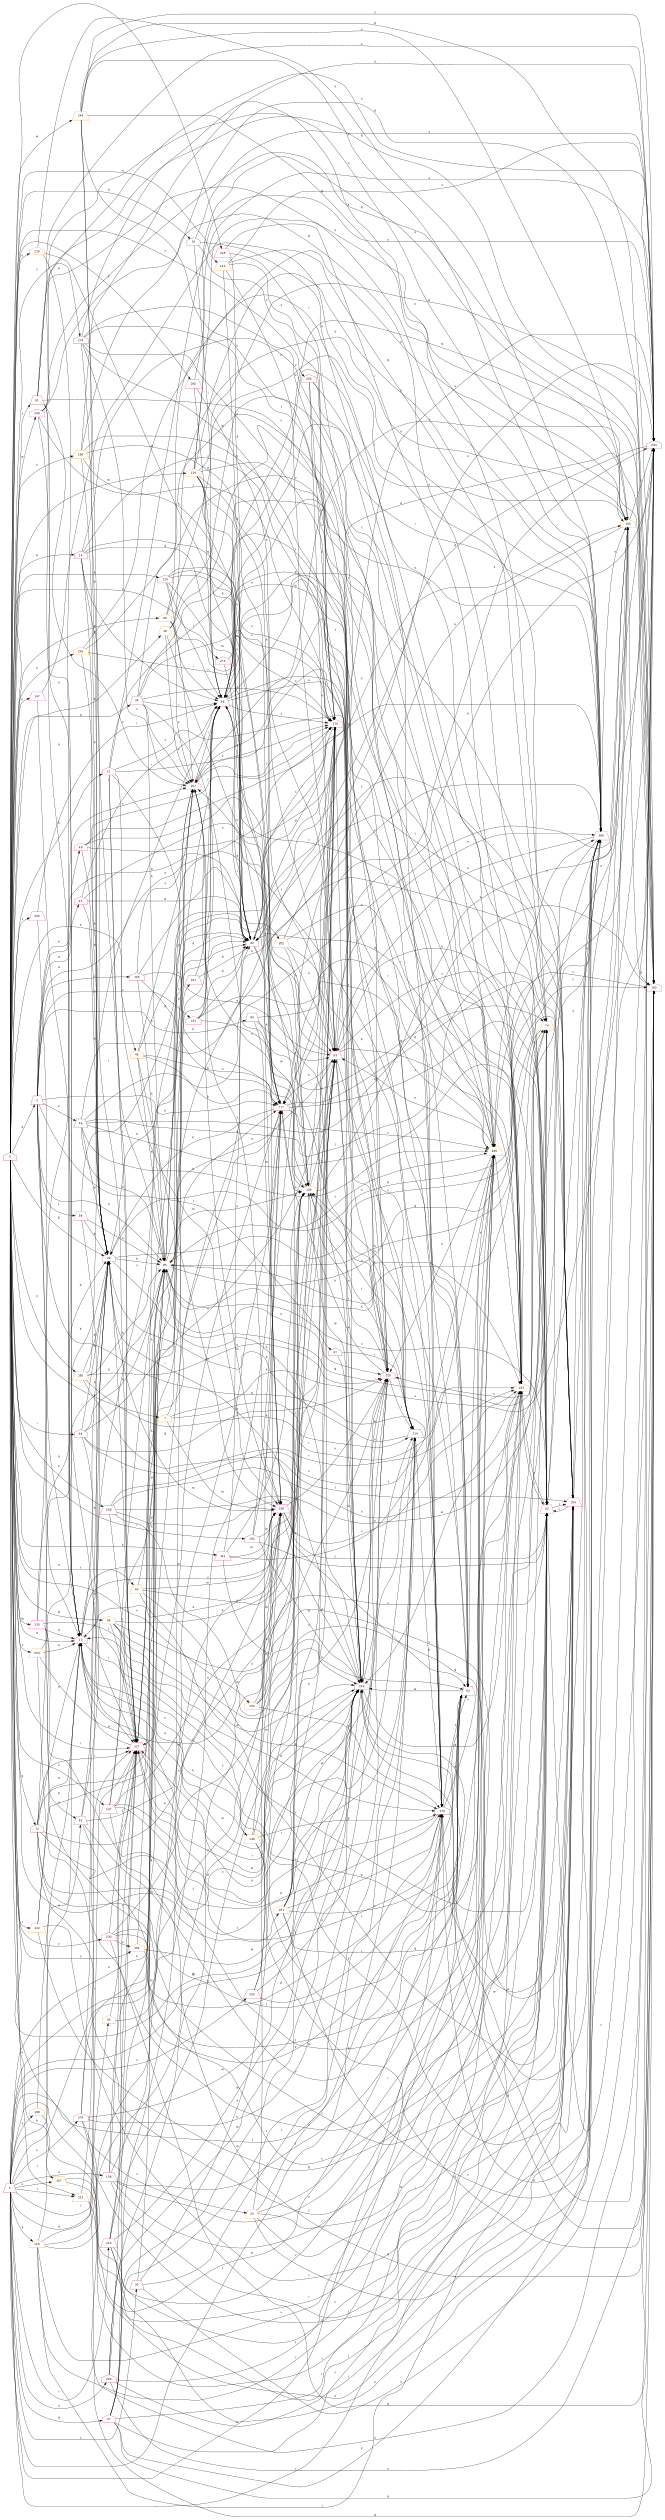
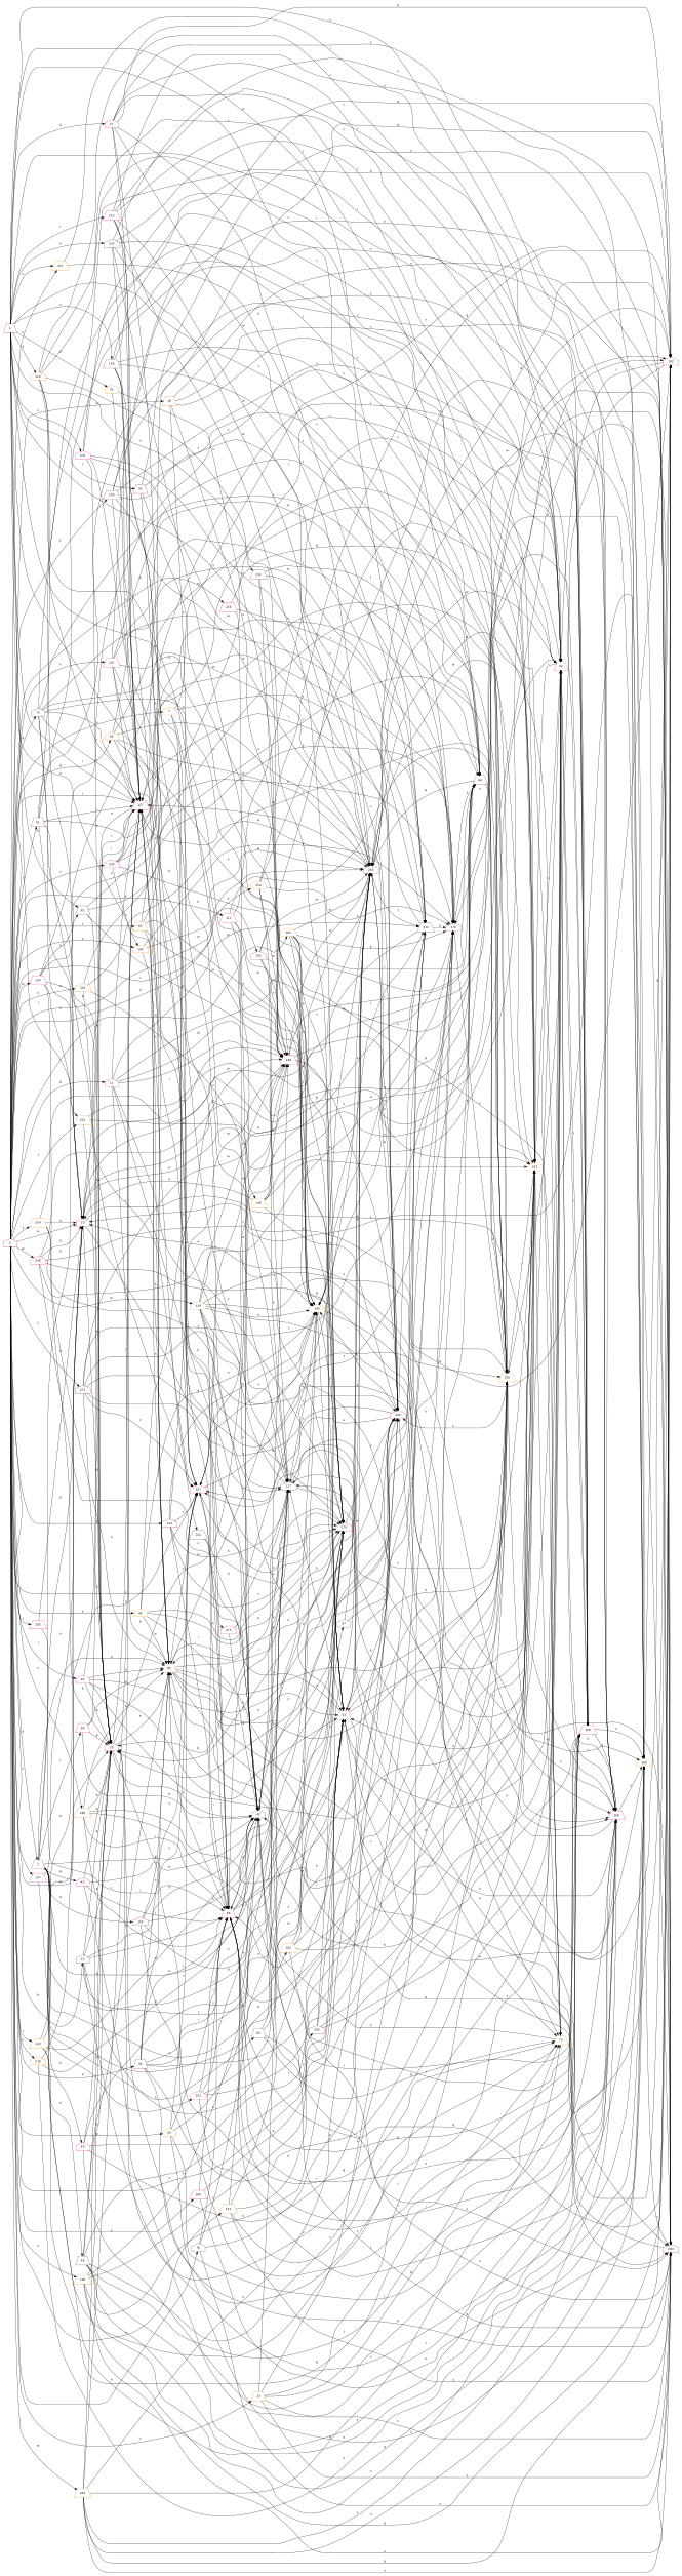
  strict digraph {
    fontname="Liberation Sans"
    rankdir=LR
    node [color=darkorange fontname="Liberation Sans" shape=house]
    edge [fontname="Liberation Sans"]
    0 [color=brown]
    2 [color=brown shape=trapezium]
    7
    10 [color=deeppink]
    11 [color=deeppink]
    14 [color=brown]
    18 [shape=trapezium]
    20 [color=deeppink]
    23 [shape=trapezium]
    34 [color=brown shape=trapezium]
    45
    61 [color=brown shape=trapezium]
    63 [shape=trapezium]
    65
    69
    72 [color=brown]
    78 [color=brown]
    94 [color=deeppink]
    111 [color=deeppink shape=trapezium]
    114 [color=brown]
    122 [shape=trapezium]
    127 [color=deeppink shape=trapezium]
    129
    135 [color=deeppink shape=trapezium]
    141 [shape=trapezium]
    147 [color=deeppink shape=trapezium]
    153
    154
    157 [shape=trapezium]
    181
    192 [color=brown]
    196 [shape=trapezium]
    205 [color=deeppink shape=trapezium]
    212 [shape=trapezium]
    216
    218
    226 [color=deeppink shape=trapezium]
    230 [color=deeppink]
    240 [color=deeppink]
    244 [shape=trapezium]
    246 [color=brown]
    247 [color=deeppink shape=trapezium]
    250 [color=brown]
    254 [shape=trapezium]
    259 [color=brown shape=trapezium]
    260 [color=deeppink shape=trapezium]
    265 [shape=trapezium]
    274 [color=brown]
    275 [color=deeppink]
    82 [color=brown shape=trapezium]
    117 [color=brown]
    170 [color=brown]
    41 [color=deeppink]
    42 [color=brown]
    46 [color=brown shape=trapezium]
    49 [color=deeppink]
    84 [color=brown shape=trapezium]
    85 [shape=trapezium]
    97 [color=brown]
    98 [color=deeppink shape=trapezium]
    103 [color=brown]
    202 [shape=trapezium]
    231 [color=deeppink]
    138 [color=deeppink shape=trapezium]
    214 [color=brown shape=trapezium]
    203 [color=brown]
    257 [color=deeppink]
    268 [color=deeppink shape=trapezium]
    148 [shape=trapezium]
    279 [color=deeppink]
    64 [color=brown shape=trapezium]
    53 [color=deeppink shape=trapezium]
    96 [color=deeppink shape=trapezium]
    235 [shape=trapezium]
    32 [color=deeppink shape=trapezium]
    149
    160
    193
    74 [shape=trapezium]
    106 [color=deeppink shape=trapezium]
    182 [color=deeppink]
    225 [color=deeppink]
    1 [color=brown shape=trapezium]
    30 [color=brown shape=trapezium]
    35
    37 [color=deeppink]
    116
    158 [color=brown shape=trapezium]
-   198
    213 [color=deeppink shape=trapezium]
    221 [color=brown shape=trapezium]
    223 [color=brown]
    255 [color=brown shape=trapezium]
    276 [color=deeppink]
    0 -> 2 [label=a]
    0 -> 7 [label=a]
    0 -> 10 [label=a]
    0 -> 11 [label=b]
    0 -> 14 [label=b]
    0 -> 18 [label=b]
    0 -> 20 [label=b]
    0 -> 23 [label=c]
    0 -> 34 [label=d]
    0 -> 45 [label=e]
    0 -> 61 [label=f]
    0 -> 63 [label=f]
    0 -> 65 [label=g]
    0 -> 69 [label=g]
    0 -> 72 [label=g]
    0 -> 78 [label=h]
    0 -> 94 [label=i]
    0 -> 111 [label=k]
    0 -> 114 [label=k]
    0 -> 122 [label=l]
    0 -> 127 [label=l]
    0 -> 129 [label=m]
    0 -> 135 [label=m]
    0 -> 141 [label=n]
    0 -> 147 [label=n]
    0 -> 153 [label=o]
    0 -> 154 [label=o]
    0 -> 157 [label=o]
    0 -> 181 [label=q]
    0 -> 192 [label=r]
    0 -> 196 [label=s]
    0 -> 205 [label=t]
    0 -> 212 [label=t]
    0 -> 216 [label=u]
    0 -> 218 [label=u]
    0 -> 226 [label=v]
    0 -> 230 [label=v]
    0 -> 240 [label=w]
    0 -> 244 [label=w]
    0 -> 246 [label=w]
    0 -> 247 [label=x]
    0 -> 250 [label=x]
    0 -> 254 [label=x]
    0 -> 259 [label=y]
    0 -> 260 [label=y]
    0 -> 265 [label=y]
    0 -> 274 [label=z]
    0 -> 275 [label=z]
    2 -> 10 [label=a]
    2 -> 82 [label=h]
    2 -> 117 [label=k]
    2 -> 170 [label=p]
    2 -> 41 [label=d]
    2 -> 42 [label=d]
    2 -> 46 [label=e]
    2 -> 49 [label=e]
    2 -> 84 [label=h]
    2 -> 85 [label=h]
    2 -> 97 [label=j]
    2 -> 98 [label=j]
    2 -> 103 [label=j]
    2 -> 202 [label=s]
    2 -> 231 [label=v]
    7 -> 138 [label=m]
    7 -> 214 [label=t]
    7 -> 203 [label=s]
    7 -> 257 [label=x]
    10 -> 20 [label=b]
    10 -> 246 [label=w]
    10 -> 138 [label=m]
    10 -> 268 [label=y]
    10 -> 148 [label=n]
    10 -> 279 [label=z]
    11 -> 127 [label=l]
    11 -> 117 [label=k]
    11 -> 85 [label=h]
    11 -> 138 [label=m]
    11 -> 214 [label=t]
    11 -> 203 [label=s]
    11 -> 279 [label=z]
    11 -> 64 [label=f]
    14 -> 20 [label=b]
    14 -> 127 [label=l]
    14 -> 42 [label=d]
    14 -> 279 [label=z]
    14 -> 53 [label=e]
    14 -> 96 [label=i]
    14 -> 235 [label=v]
    18 -> 257 [label=x]
    18 -> 32 [label=c]
    18 -> 149 [label=n]
    18 -> 160 [label=o]
    18 -> 193 [label=r]
    20 -> 127 [label=l]
    20 -> 42 [label=d]
    20 -> 85 [label=h]
    20 -> 138 [label=m]
    20 -> 203 [label=s]
    20 -> 74 [label=g]
    23 -> 117 [label=k]
    23 -> 170 [label=p]
    23 -> 203 [label=s]
    23 -> 193 [label=r]
    23 -> 74 [label=g]
    23 -> 106 [label=j]
    34 -> 170 [label=p]
    34 -> 85 [label=h]
    34 -> 257 [label=x]
    34 -> 279 [label=z]
    34 -> 96 [label=i]
    34 -> 235 [label=v]
    34 -> 32 [label=c]
    34 -> 149 [label=n]
    45 -> 117 [label=k]
    45 -> 85 [label=h]
    45 -> 138 [label=m]
    45 -> 279 [label=z]
    45 -> 149 [label=n]
    45 -> 182 [label=q]
    61 -> 10 [label=a]
    61 -> 127 [label=l]
    61 -> 203 [label=s]
    61 -> 257 [label=x]
    61 -> 235 [label=v]
    61 -> 160 [label=o]
    61 -> 182 [label=q]
    63 -> 170 [label=p]
    63 -> 85 [label=h]
    63 -> 138 [label=m]
    63 -> 53 [label=e]
    63 -> 106 [label=j]
    65 -> 127 [label=l]
    65 -> 246 [label=w]
    65 -> 170 [label=p]
    65 -> 64 [label=f]
    65 -> 53 [label=e]
    65 -> 225 [label=u]
    69 -> 257 [label=x]
    69 -> 279 [label=z]
    69 -> 96 [label=i]
    69 -> 160 [label=o]
    69 -> 106 [label=j]
    72 -> 10 [label=a]
    72 -> 20 [label=b]
    72 -> 127 [label=l]
    72 -> 246 [label=w]
    72 -> 42 [label=d]
    72 -> 214 [label=t]
    72 -> 64 [label=f]
    72 -> 32 [label=c]
    72 -> 149 [label=n]
    78 -> 170 [label=p]
    78 -> 203 [label=s]
    78 -> 279 [label=z]
    78 -> 96 [label=i]
    94 -> 20 [label=b]
    94 -> 127 [label=l]
    94 -> 85 [label=h]
    94 -> 53 [label=e]
    94 -> 193 [label=r]
    94 -> 225 [label=u]
    111 -> 42 [label=d]
    111 -> 138 [label=m]
    111 -> 235 [label=v]
    111 -> 32 [label=c]
    111 -> 149 [label=n]
    114 -> 117 [label=k]
    114 -> 138 [label=m]
    114 -> 257 [label=x]
    114 -> 279 [label=z]
    114 -> 96 [label=i]
    114 -> 149 [label=n]
    122 -> 10 [label=a]
    122 -> 42 [label=d]
    122 -> 32 [label=c]
    122 -> 74 [label=g]
    127 -> 10 [label=a]
    127 -> 246 [label=w]
    127 -> 42 [label=d]
    127 -> 85 [label=h]
    129 -> 117 [label=k]
    129 -> 170 [label=p]
    129 -> 138 [label=m]
    129 -> 203 [label=s]
    129 -> 268 [label=y]
    129 -> 53 [label=e]
    129 -> 96 [label=i]
    129 -> 149 [label=n]
    129 -> 160 [label=o]
    129 -> 182 [label=q]
    135 -> 10 [label=a]
    135 -> 20 [label=b]
    135 -> 257 [label=x]
    135 -> 193 [label=r]
    135 -> 74 [label=g]
    135 -> 106 [label=j]
    141 -> 42 [label=d]
    141 -> 203 [label=s]
    141 -> 279 [label=z]
    141 -> 53 [label=e]
    141 -> 74 [label=g]
    147 -> 10 [label=a]
    147 -> 268 [label=y]
    153 -> 117 [label=k]
    153 -> 170 [label=p]
    153 -> 138 [label=m]
    153 -> 268 [label=y]
    153 -> 182 [label=q]
    154 -> 246 [label=w]
    154 -> 170 [label=p]
    154 -> 85 [label=h]
    157 -> 170 [label=p]
    157 -> 106 [label=j]
    181 -> 246 [label=w]
    181 -> 170 [label=p]
    181 -> 203 [label=s]
    181 -> 279 [label=z]
    181 -> 64 [label=f]
    181 -> 53 [label=e]
    181 -> 149 [label=n]
    181 -> 74 [label=g]
    192 -> 246 [label=w]
    192 -> 117 [label=k]
    192 -> 138 [label=m]
    192 -> 279 [label=z]
    192 -> 32 [label=c]
    196 -> 20 [label=b]
    196 -> 117 [label=k]
    196 -> 203 [label=s]
    196 -> 53 [label=e]
    196 -> 182 [label=q]
    196 -> 225 [label=u]
    205 -> 10 [label=a]
    205 -> 96 [label=i]
    212 -> 20 [label=b]
    212 -> 203 [label=s]
    212 -> 182 [label=q]
    216 -> 10 [label=a]
    216 -> 42 [label=d]
    216 -> 268 [label=y]
    218 -> 20 [label=b]
    218 -> 279 [label=z]
    218 -> 235 [label=v]
    218 -> 193 [label=r]
    226 -> 42 [label=d]
    226 -> 214 [label=t]
    226 -> 193 [label=r]
    230 -> 127 [label=l]
    230 -> 154 [label=v]
    230 -> 170 [label=p]
    230 -> 279 [label=z]
    230 -> 64 [label=f]
    230 -> 182 [label=q]
    240 -> 10 [label=a]
    240 -> 203 [label=s]
    240 -> 268 [label=y]
    240 -> 279 [label=z]
    240 -> 74 [label=g]
    240 -> 182 [label=q]
    244 -> 20 [label=b]
    244 -> 127 [label=l]
    244 -> 203 [label=s]
    244 -> 268 [label=y]
    244 -> 160 [label=o]
    244 -> 74 [label=g]
    244 -> 182 [label=q]
    244 -> 225 [label=u]
    246 -> 20 [label=b]
    246 -> 127 [label=l]
    246 -> 85 [label=h]
    246 -> 214 [label=t]
    246 -> 74 [label=g]
    246 -> 182 [label=q]
    246 -> 225 [label=u]
    247 -> 127 [label=l]
    247 -> 117 [label=k]
    247 -> 170 [label=p]
    247 -> 42 [label=d]
    247 -> 64 [label=f]
    247 -> 149 [label=n]
    247 -> 182 [label=q]
    250 -> 279 [label=z]
    250 -> 53 [label=e]
    250 -> 235 [label=v]
    250 -> 32 [label=c]
    254 -> 10 [label=a]
    254 -> 85 [label=h]
    254 -> 279 [label=z]
    254 -> 32 [label=c]
    259 -> 127 [label=l]
    259 -> 246 [label=w]
    259 -> 268 [label=y]
    259 -> 235 [label=v]
    259 -> 32 [label=c]
    259 -> 160 [label=o]
    260 -> 53 [label=e]
    260 -> 96 [label=i]
    260 -> 160 [label=o]
    265 -> 20 [label=b]
    265 -> 85 [label=h]
    265 -> 96 [label=i]
    265 -> 193 [label=r]
    265 -> 106 [label=j]
    265 -> 225 [label=u]
    274 -> 20 [label=b]
    274 -> 246 [label=w]
    274 -> 257 [label=x]
    274 -> 268 [label=y]
    274 -> 64 [label=f]
    274 -> 235 [label=v]
    274 -> 225 [label=u]
    275 -> 246 [label=w]
    275 -> 42 [label=d]
    82 -> 20 [label=b]
    82 -> 138 [label=m]
-   82 -> 257 [label=x]
+   122 -> 257 [label=x]
    82 -> 235 [label=v]
    82 -> 32 [label=c]
    117 -> 20 [label=b]
    117 -> 127 [label=l]
    117 -> 96 [label=i]
    117 -> 235 [label=v]
    117 -> 32 [label=c]
    117 -> 149 [label=n]
    117 -> 74 [label=g]
    170 -> 127 [label=l]
    170 -> 64 [label=f]
    170 -> 235 [label=v]
    170 -> 149 [label=n]
    41 -> 20 [label=b]
    41 -> 42 [label=d]
    41 -> 96 [label=i]
    41 -> 160 [label=o]
    42 -> 117 [label=k]
    42 -> 203 [label=s]
    42 -> 279 [label=z]
    42 -> 96 [label=i]
    42 -> 106 [label=j]
    42 -> 225 [label=u]
    46 -> 20 [label=b]
    46 -> 85 [label=h]
    46 -> 268 [label=y]
    46 -> 235 [label=v]
    46 -> 32 [label=c]
    46 -> 160 [label=o]
    46 -> 106 [label=j]
    46 -> 182 [label=q]
    49 -> 20 [label=b]
    49 -> 268 [label=y]
    49 -> 279 [label=z]
    49 -> 64 [label=f]
    49 -> 193 [label=r]
    84 -> 138 [label=m]
    84 -> 53 [label=e]
    84 -> 193 [label=r]
    84 -> 74 [label=g]
    85 -> 257 [label=x]
    85 -> 53 [label=e]
    85 -> 96 [label=i]
    85 -> 235 [label=v]
    85 -> 32 [label=c]
    85 -> 149 [label=n]
    85 -> 193 [label=r]
    85 -> 182 [label=q]
    85 -> 225 [label=u]
    97 -> 246 [label=w]
    97 -> 214 [label=t]
    98 -> 20 [label=b]
    98 -> 127 [label=l]
    98 -> 42 [label=d]
    98 -> 85 [label=h]
    103 -> 117 [label=k]
    103 -> 85 [label=h]
    103 -> 257 [label=x]
    103 -> 53 [label=e]
    103 -> 106 [label=j]
    202 -> 170 [label=p]
    202 -> 203 [label=s]
    202 -> 53 [label=e]
    202 -> 149 [label=n]
    202 -> 193 [label=r]
    231 -> 246 [label=w]
    231 -> 42 [label=d]
    231 -> 96 [label=i]
    231 -> 235 [label=v]
    231 -> 106 [label=j]
    138 -> 246 [label=w]
    138 -> 257 [label=x]
    138 -> 64 [label=f]
    138 -> 193 [label=r]
    138 -> 225 [label=u]
    214 -> 10 [label=a]
    214 -> 20 [label=b]
    214 -> 127 [label=l]
    214 -> 170 [label=p]
    214 -> 53 [label=e]
    214 -> 149 [label=n]
    203 -> 20 [label=b]
    203 -> 117 [label=k]
    203 -> 42 [label=d]
    257 -> 127 [label=l]
    257 -> 138 [label=m]
    257 -> 279 [label=z]
    257 -> 64 [label=f]
    257 -> 96 [label=i]
    268 -> 53 [label=e]
    268 -> 96 [label=i]
    268 -> 32 [label=c]
    268 -> 160 [label=o]
    268 -> 225 [label=u]
    148 -> 10 [label=a]
    148 -> 170 [label=p]
    148 -> 138 [label=m]
    148 -> 193 [label=r]
    148 -> 182 [label=q]
    148 -> 225 [label=u]
    279 -> 42 [label=d]
    279 -> 85 [label=h]
    279 -> 225 [label=u]
    64 -> 246 [label=w]
    64 -> 235 [label=v]
    53 -> 246 [label=w]
    53 -> 117 [label=k]
    53 -> 203 [label=s]
    53 -> 257 [label=x]
    53 -> 268 [label=y]
    53 -> 64 [label=f]
    53 -> 32 [label=c]
    53 -> 193 [label=r]
    96 -> 42 [label=d]
    96 -> 268 [label=y]
    96 -> 279 [label=z]
    96 -> 64 [label=f]
    96 -> 160 [label=o]
    96 -> 193 [label=r]
    96 -> 182 [label=q]
    96 -> 225 [label=u]
    235 -> 10 [label=a]
    235 -> 42 [label=d]
    235 -> 268 [label=y]
    235 -> 53 [label=e]
    235 -> 193 [label=r]
    235 -> 225 [label=u]
    32 -> 246 [label=w]
    32 -> 268 [label=y]
    32 -> 53 [label=e]
    32 -> 193 [label=r]
    32 -> 106 [label=j]
    149 -> 10 [label=a]
    149 -> 246 [label=w]
    149 -> 214 [label=t]
    149 -> 203 [label=s]
    149 -> 257 [label=x]
    149 -> 279 [label=z]
    149 -> 53 [label=e]
    160 -> 246 [label=w]
    160 -> 117 [label=k]
    160 -> 170 [label=p]
    160 -> 203 [label=s]
    160 -> 182 [label=q]
    193 -> 246 [label=w]
    193 -> 96 [label=i]
    193 -> 32 [label=c]
    193 -> 74 [label=g]
    74 -> 85 [label=h]
    106 -> 170 [label=p]
    106 -> 85 [label=h]
    106 -> 268 [label=y]
    106 -> 96 [label=i]
    106 -> 32 [label=c]
    106 -> 160 [label=o]
    182 -> 257 [label=x]
    182 -> 235 [label=v]
    182 -> 32 [label=c]
    225 -> 246 [label=w]
    225 -> 117 [label=k]
    225 -> 214 [label=t]
    225 -> 257 [label=x]
    225 -> 149 [label=n]
    1 -> 127 [label=l]
    1 -> 157 [label=o]
    1 -> 212 [label=t]
    1 -> 82 [label=h]
    1 -> 117 [label=k]
    1 -> 170 [label=p]
    1 -> 138 [label=m]
    1 -> 214 [label=t]
    1 -> 268 [label=y]
    1 -> 64 [label=f]
    1 -> 32 [label=c]
    1 -> 225 [label=u]
    1 -> 30 [label=c]
    1 -> 35 [label=d]
    1 -> 37 [label=d]
    1 -> 116 [label=k]
    1 -> 158 [label=o]
-   1 -> 198 [label=s]
    1 -> 213 [label=t]
    1 -> 221 [label=u]
    1 -> 223 [label=u]
    1 -> 255 [label=x]
    1 -> 276 [label=z]
    30 -> 85 [label=h]
    30 -> 214 [label=t]
    30 -> 203 [label=s]
    30 -> 53 [label=e]
    35 -> 127 [label=l]
    35 -> 149 [label=n]
    37 -> 127 [label=l]
    37 -> 246 [label=w]
    37 -> 214 [label=t]
    37 -> 268 [label=y]
    37 -> 96 [label=i]
    37 -> 32 [label=c]
    37 -> 193 [label=r]
    37 -> 182 [label=q]
    116 -> 10 [label=a]
    116 -> 127 [label=l]
    116 -> 117 [label=k]
    116 -> 279 [label=z]
    116 -> 235 [label=v]
    116 -> 193 [label=r]
    116 -> 106 [label=j]
    158 -> 127 [label=l]
    158 -> 117 [label=k]
    158 -> 85 [label=h]
    158 -> 64 [label=f]
    158 -> 235 [label=v]
    158 -> 193 [label=r]
    158 -> 106 [label=j]
-   198 -> 10 [label=a]
-   198 -> 268 [label=y]
    213 -> 127 [label=l]
    213 -> 246 [label=w]
    213 -> 279 [label=z]
    213 -> 96 [label=i]
    213 -> 32 [label=c]
    213 -> 160 [label=o]
    213 -> 106 [label=j]
    221 -> 42 [label=d]
    221 -> 96 [label=i]
    223 -> 127 [label=l]
    223 -> 246 [label=w]
    223 -> 138 [label=m]
    223 -> 203 [label=s]
    223 -> 64 [label=f]
    223 -> 106 [label=j]
    255 -> 138 [label=m]
    255 -> 64 [label=f]
    255 -> 53 [label=e]
    255 -> 225 [label=u]
    276 -> 20 [label=b]
    276 -> 246 [label=w]
    276 -> 42 [label=d]
    276 -> 235 [label=v]
    276 -> 193 [label=r]
    276 -> 225 [label=u]
  }
